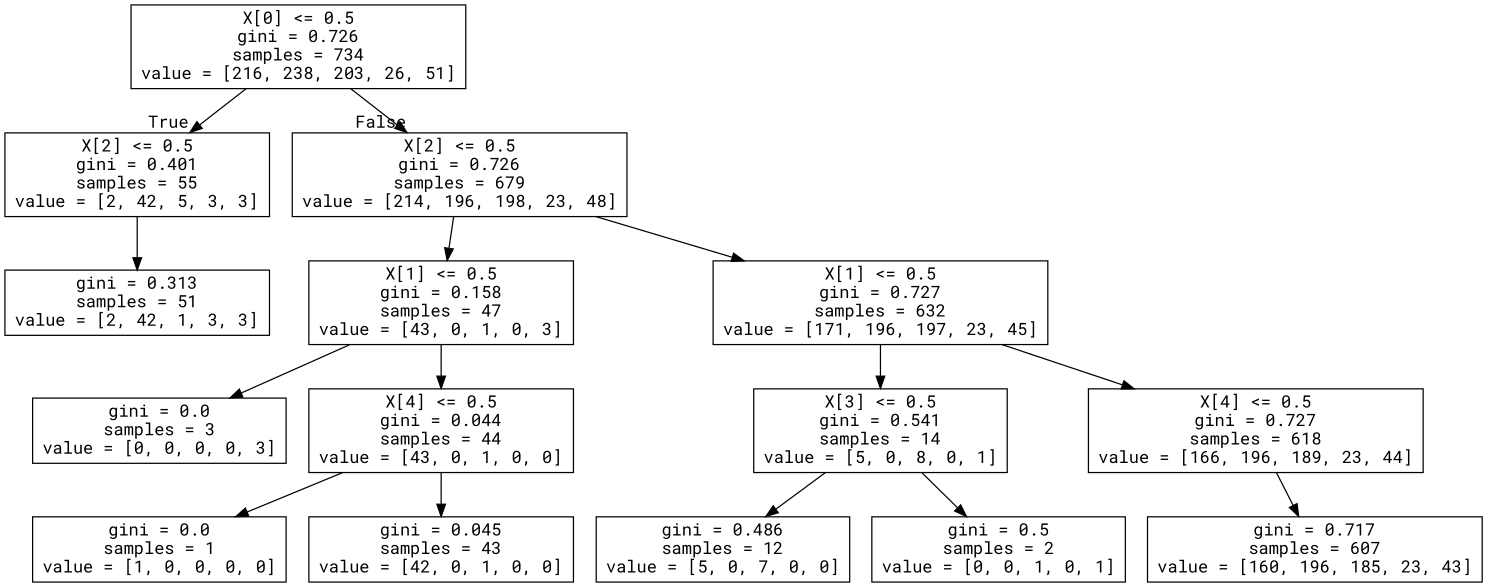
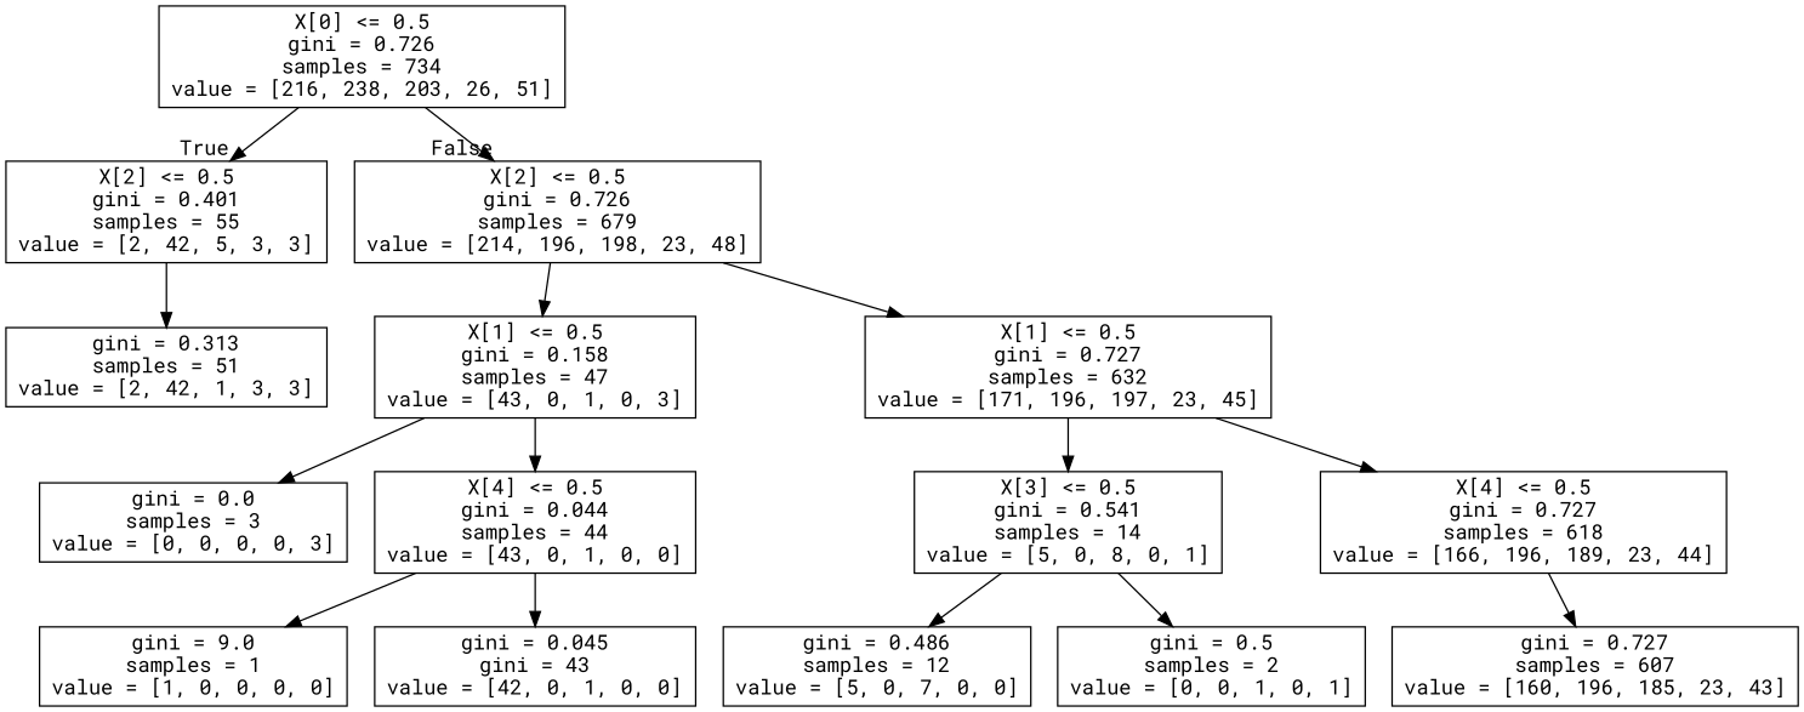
  digraph {
    fontname="Roboto Mono"
    node [fontname="Roboto Mono" shape=box]
    edge [fontname="Roboto Mono"]
    n1 [label="X[0] <= 0.5\ngini = 0.726\nsamples = 734\nvalue = [216, 238, 203, 26, 51]"]
    n2 [label="X[2] <= 0.5\ngini = 0.401\nsamples = 55\nvalue = [2, 42, 5, 3, 3]"]
    n3 [label="X[2] <= 0.5\ngini = 0.726\nsamples = 679\nvalue = [214, 196, 198, 23, 48]"]
    n4 [label="gini = 0.313\nsamples = 51\nvalue = [2, 42, 1, 3, 3]"]
    n5 [label="X[1] <= 0.5\ngini = 0.158\nsamples = 47\nvalue = [43, 0, 1, 0, 3]"]
    n6 [label="X[1] <= 0.5\ngini = 0.727\nsamples = 632\nvalue = [171, 196, 197, 23, 45]"]
    n7 [label="gini = 0.0\nsamples = 3\nvalue = [0, 0, 0, 0, 3]"]
    n8 [label="X[4] <= 0.5\ngini = 0.044\nsamples = 44\nvalue = [43, 0, 1, 0, 0]"]
    n9 [label="X[3] <= 0.5\ngini = 0.541\nsamples = 14\nvalue = [5, 0, 8, 0, 1]"]
    n10 [label="X[4] <= 0.5\ngini = 0.727\nsamples = 618\nvalue = [166, 196, 189, 23, 44]"]
-   n11 [label="gini = 0.0\nsamples = 1\nvalue = [1, 0, 0, 0, 0]"]
-   n12 [label="gini = 0.045\nsamples = 43\nvalue = [42, 0, 1, 0, 0]"]
+   n11 [label="gini = 9.0\nsamples = 1\nvalue = [1, 0, 0, 0, 0]"]
+   n12 [label="gini = 0.045\ngini = 43\nvalue = [42, 0, 1, 0, 0]"]
    n13 [label="gini = 0.486\nsamples = 12\nvalue = [5, 0, 7, 0, 0]"]
    n14 [label="gini = 0.5\nsamples = 2\nvalue = [0, 0, 1, 0, 1]"]
-   n15 [label="gini = 0.717\nsamples = 607\nvalue = [160, 196, 185, 23, 43]"]
+   n15 [label="gini = 0.727\nsamples = 607\nvalue = [160, 196, 185, 23, 43]"]
    n1 -> n2 [headlabel=True labelangle=45 labeldistance=2.5]
    n1 -> n3 [headlabel=False labelangle=-45 labeldistance=2.5]
    n2 -> n4
    n3 -> n5
    n3 -> n6
    n5 -> n7
    n5 -> n8
    n6 -> n9
    n6 -> n10
    n8 -> n11
    n8 -> n12
    n9 -> n13
    n9 -> n14
    n10 -> n15
  }
